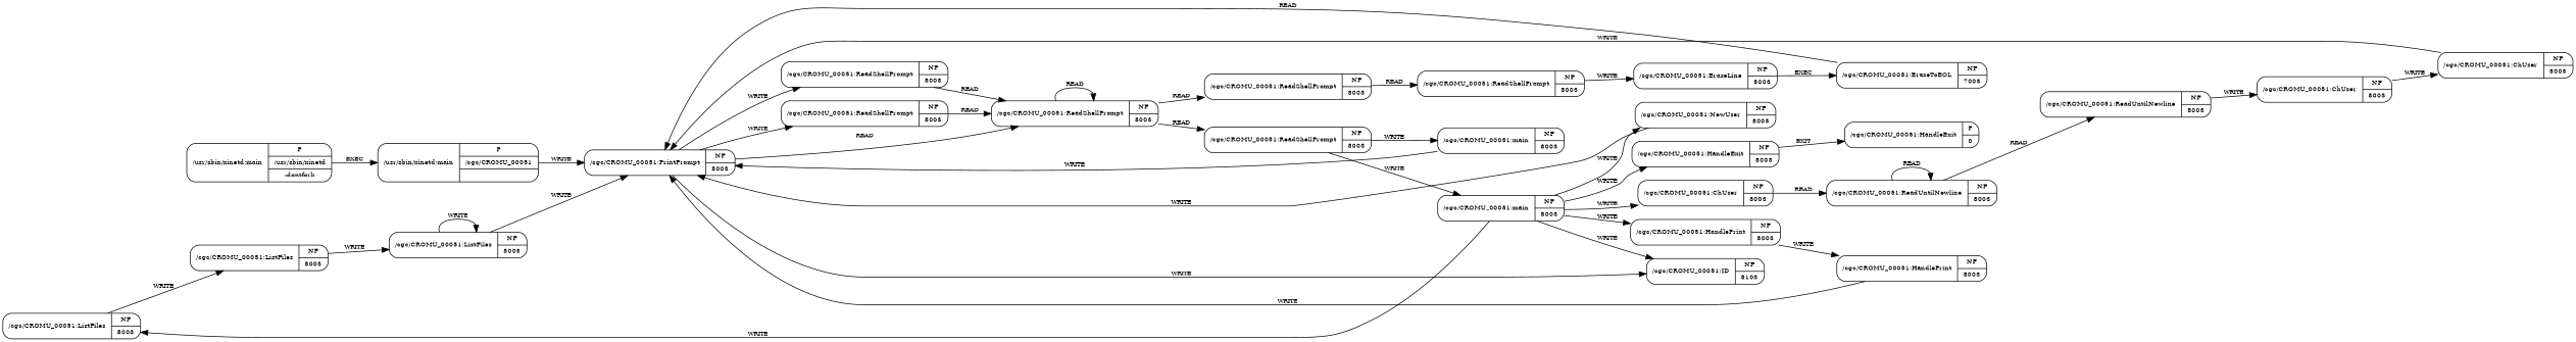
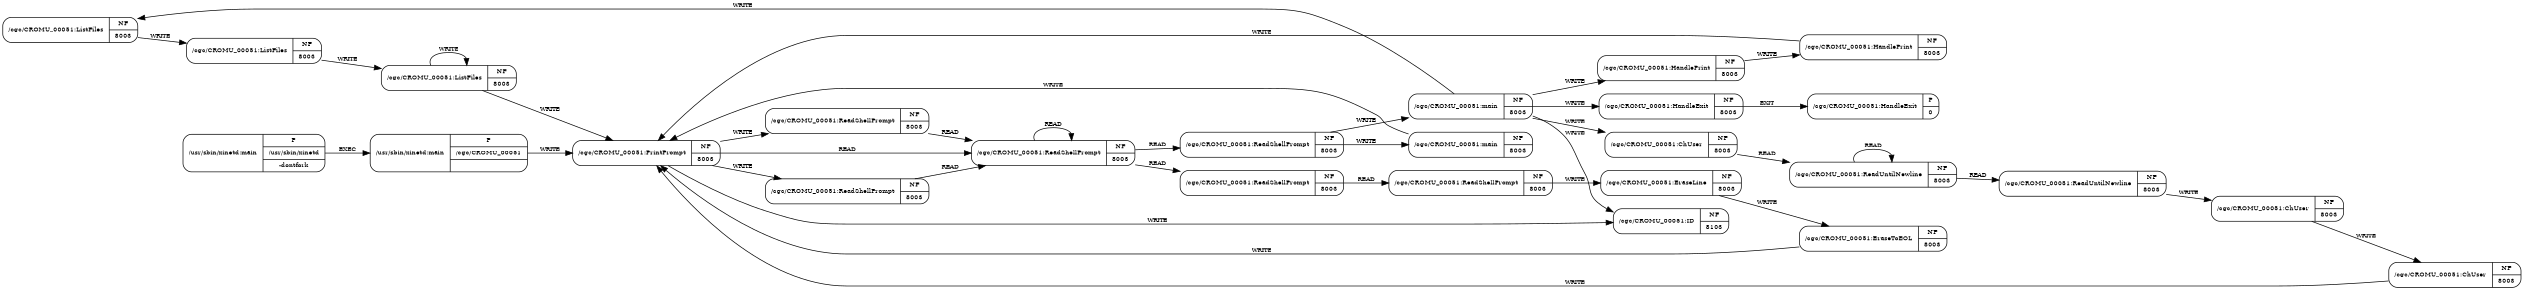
  digraph {
    rankdir=LR
    node [fontsize=9 shape=Mrecord]
    edge [fontsize=8]
    n1 [label="{{/cgc/CROMU_00051:ListFiles}|{NF|8003}}"]
    n2 [label="{{/cgc/CROMU_00051:ListFiles}|{NF|8003}}"]
    n3 [label="{{/cgc/CROMU_00051:ListFiles}|{NF|8003}}"]
    n4 [label="{{/cgc/CROMU_00051:PrintPrompt}|{NF|8003}}"]
    n5 [label="{{/cgc/CROMU_00051:ReadShellPrompt}|{NF|8003}}"]
    n6 [label="{{/cgc/CROMU_00051:ReadShellPrompt}|{NF|8003}}"]
    n7 [label="{{/cgc/CROMU_00051:ReadShellPrompt}|{NF|8003}}"]
    n8 [label="{{/cgc/CROMU_00051:ID}|{NF|8103}}"]
    n9 [label="{{/cgc/CROMU_00051:ChUser}|{NF|8003}}"]
    n10 [label="{{/cgc/CROMU_00051:ReadUntilNewline}|{NF|8003}}"]
    n11 [label="{{/cgc/CROMU_00051:ReadUntilNewline}|{NF|8003}}"]
    n12 [label="{{/cgc/CROMU_00051:ChUser}|{NF|8003}}"]
    n13 [label="{{/cgc/CROMU_00051:ReadShellPrompt}|{NF|8003}}"]
    n14 [label="{{/cgc/CROMU_00051:ReadShellPrompt}|{NF|8003}}"]
    n15 [label="{{/cgc/CROMU_00051:HandleExit}|{NF|8003}}"]
    n16 [label="{{/cgc/CROMU_00051:HandleExit}|{P|0}}"]
    n17 [label="{{/cgc/CROMU_00051:HandlePrint}|{NF|8003}}"]
    n18 [label="{{/cgc/CROMU_00051:HandlePrint}|{NF|8003}}"]
    n19 [label="{{/cgc/CROMU_00051:ChUser}|{NF|8003}}"]
-   n20 [label="{{/cgc/CROMU_00051:NewUser}|{NF|8003}}"]
-   n21 [label="{{/cgc/CROMU_00051:EraseToEOL}|{NF|7003}}"]
+   n21 [label="{{/cgc/CROMU_00051:EraseToEOL}|{NF|8003}}"]
    n22 [label="{{/cgc/CROMU_00051:EraseLine}|{NF|8003}}"]
    n23 [label="{{/cgc/CROMU_00051:main}|{NF|8003}}"]
    n24 [label="{{/cgc/CROMU_00051:main}|{NF|8003}}"]
    n25 [label="{{/cgc/CROMU_00051:ReadShellPrompt}|{NF|8003}}"]
    n26 [label="{{/usr/sbin/xinetd:main}|{P|/usr/sbin/xinetd|-dontfork}}"]
    n27 [label="{{/usr/sbin/xinetd:main}|{P|/cgc/CROMU_00051|}}"]
    n1 -> n2 [label=WRITE]
    n2 -> n3 [label=WRITE]
    n3 -> n3 [label=WRITE]
    n3 -> n4 [label=WRITE]
    n4 -> n5 [label=READ]
    n4 -> n6 [label=WRITE]
    n4 -> n7 [label=WRITE]
    n4 -> n8 [label=WRITE]
    n5 -> n5 [label=READ]
    n5 -> n13 [label=READ]
    n5 -> n14 [label=READ]
    n6 -> n5 [label=READ]
    n7 -> n5 [label=READ]
    n9 -> n10 [label=READ]
    n10 -> n10 [label=READ]
    n10 -> n11 [label=READ]
    n11 -> n12 [label=WRITE]
    n12 -> n19 [label=WRITE]
    n13 -> n23 [label=WRITE]
    n13 -> n24 [label=WRITE]
    n14 -> n25 [label=READ]
    n15 -> n16 [label=EXIT]
    n17 -> n18 [label=WRITE]
    n18 -> n4 [label=WRITE]
    n19 -> n4 [label=WRITE]
-   n20 -> n4 [label=WRITE]
-   n21 -> n4 [label=READ]
-   n22 -> n21 [label=EXEC]
+   n21 -> n4 [label=WRITE]
+   n22 -> n21 [label=WRITE]
    n23 -> n1 [label=WRITE]
    n23 -> n8 [label=WRITE]
    n23 -> n9 [label=WRITE]
    n23 -> n15 [label=WRITE]
    n23 -> n17 [label=WRITE]
-   n23 -> n20 [label=WRITE]
    n24 -> n4 [label=WRITE]
    n25 -> n22 [label=WRITE]
    n26 -> n27 [label=EXEC]
    n27 -> n4 [label=WRITE]
  }
